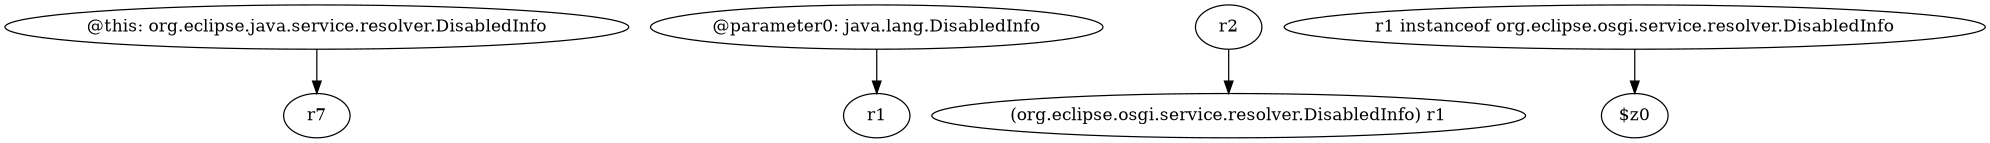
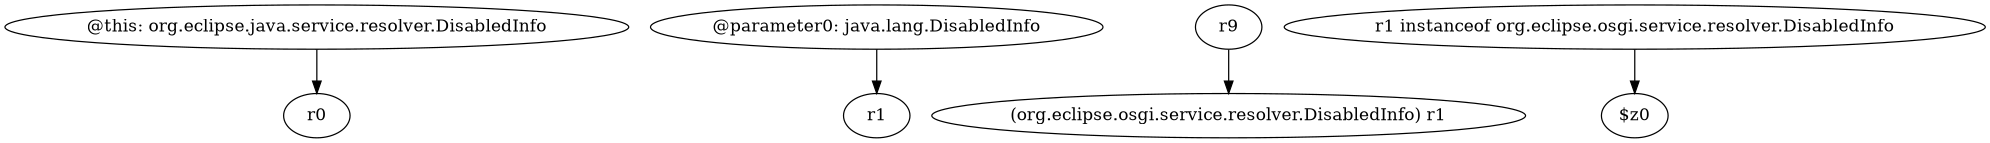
  digraph {
    n1 [label="@this: org.eclipse.java.service.resolver.DisabledInfo"]
-   n2 [label=r7]
+   n2 [label=r0]
    n3 [label="@parameter0: java.lang.DisabledInfo"]
    n4 [label=r1]
    n5 [label="(org.eclipse.osgi.service.resolver.DisabledInfo) r1"]
-   n6 [label=r2]
+   n6 [label=r9]
    n7 [label="r1 instanceof org.eclipse.osgi.service.resolver.DisabledInfo"]
    n8 [label="$z0"]
    n1 -> n2
    n3 -> n4
    n6 -> n5
    n7 -> n8
  }
